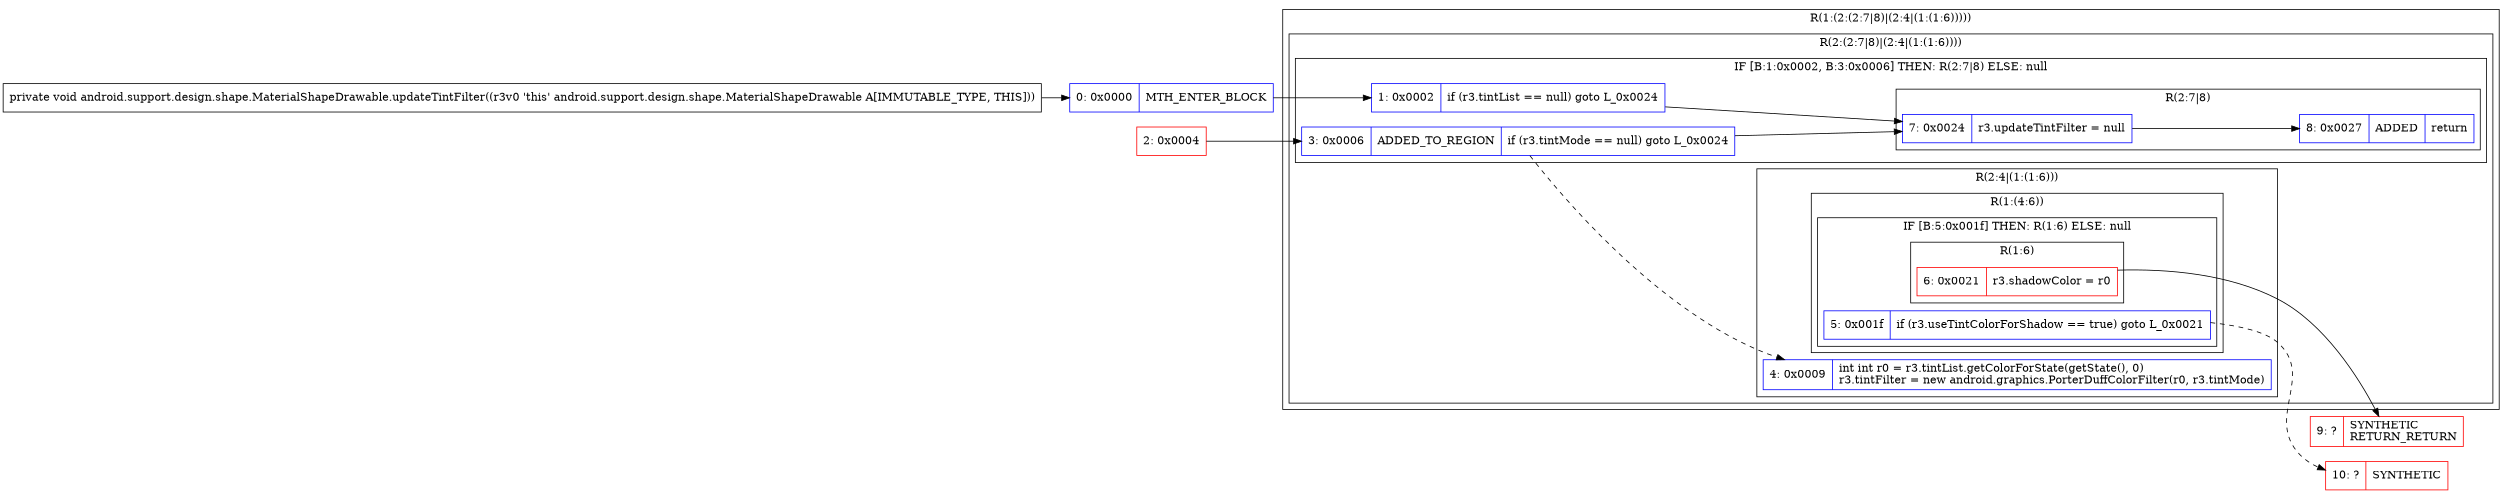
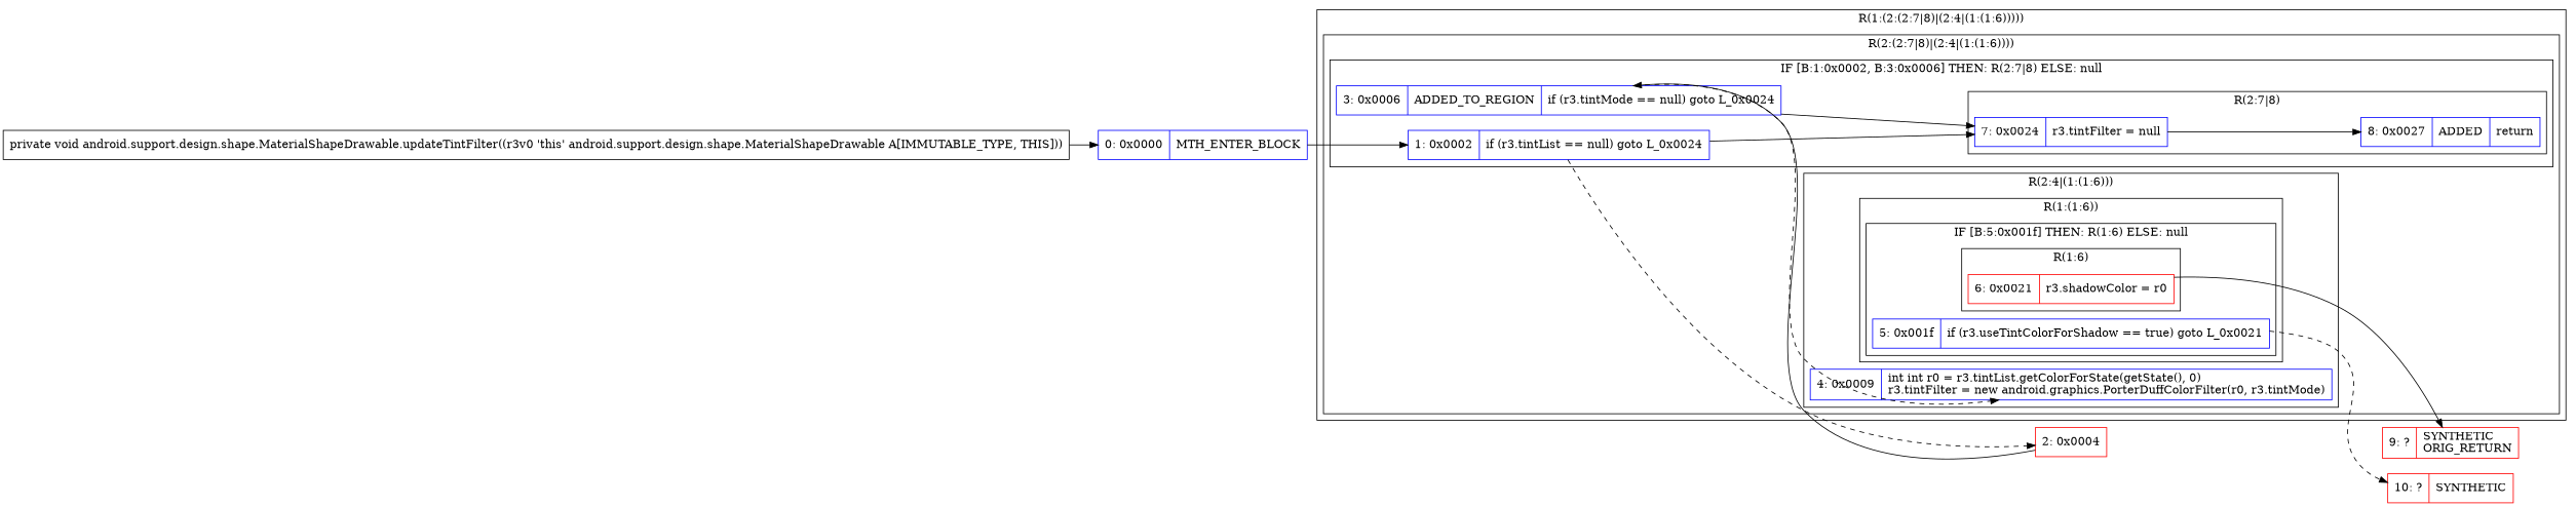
  digraph {
    rankdir=LR
    node [color=blue shape=record]
-   n1 [label="{7\:\ 0x0024|r3.updateTintFilter = null\l}"]
+   n1 [label="{7\:\ 0x0024|r3.tintFilter = null\l}"]
    n2 [label="{8\:\ 0x0027|ADDED\l|return\l}"]
    n3 [label="{1\:\ 0x0002|if (r3.tintList == null) goto L_0x0024\l}"]
    n4 [label="{3\:\ 0x0006|ADDED_TO_REGION\l|if (r3.tintMode == null) goto L_0x0024\l}"]
    n5 [color=red label="{6\:\ 0x0021|r3.shadowColor = r0\l}"]
    n6 [label="{5\:\ 0x001f|if (r3.useTintColorForShadow == true) goto L_0x0021\l}"]
    n7 [label="{4\:\ 0x0009|int int r0 = r3.tintList.getColorForState(getState(), 0)\lr3.tintFilter = new android.graphics.PorterDuffColorFilter(r0, r3.tintMode)\l}"]
    n8 [color=red label="{2\:\ 0x0004}"]
-   n9 [color=red label="{9\:\ ?|SYNTHETIC\lRETURN_RETURN\l}"]
+   n9 [color=red label="{9\:\ ?|SYNTHETIC\lORIG_RETURN\l}"]
    n10 [color=red label="{10\:\ ?|SYNTHETIC\l}"]
    n11 [label="{0\:\ 0x0000|MTH_ENTER_BLOCK\l}"]
    n12 [label="{private void android.support.design.shape.MaterialShapeDrawable.updateTintFilter((r3v0 'this' android.support.design.shape.MaterialShapeDrawable A[IMMUTABLE_TYPE, THIS])) }" color=""]
    subgraph cluster_1 {
      label="R(1:(2:(2:7|8)|(2:4|(1:(1:6)))))"
      subgraph cluster_2 {
        label="R(2:(2:7|8)|(2:4|(1:(1:6))))"
        subgraph cluster_3 {
          label="IF [B:1:0x0002, B:3:0x0006] THEN: R(2:7|8) ELSE: null"
          n3
          n4
          subgraph cluster_4 {
            label="R(2:7|8)"
            n1
            n2
          }
        }
        subgraph cluster_5 {
          label="R(2:4|(1:(1:6)))"
          n7
          subgraph cluster_6 {
-           label="R(1:(4:6))"
+           label="R(1:(1:6))"
            subgraph cluster_7 {
              label="IF [B:5:0x001f] THEN: R(1:6) ELSE: null"
              n6
              subgraph cluster_8 {
                label="R(1:6)"
                n5
              }
            }
          }
        }
      }
    }
    n1 -> n2
    n3 -> n1
+   n3 -> n8 [style=dashed]
    n4 -> n1
    n4 -> n7 [style=dashed]
    n5 -> n9
    n6 -> n10 [style=dashed]
    n8 -> n4
    n11 -> n3
    n12 -> n11
  }
